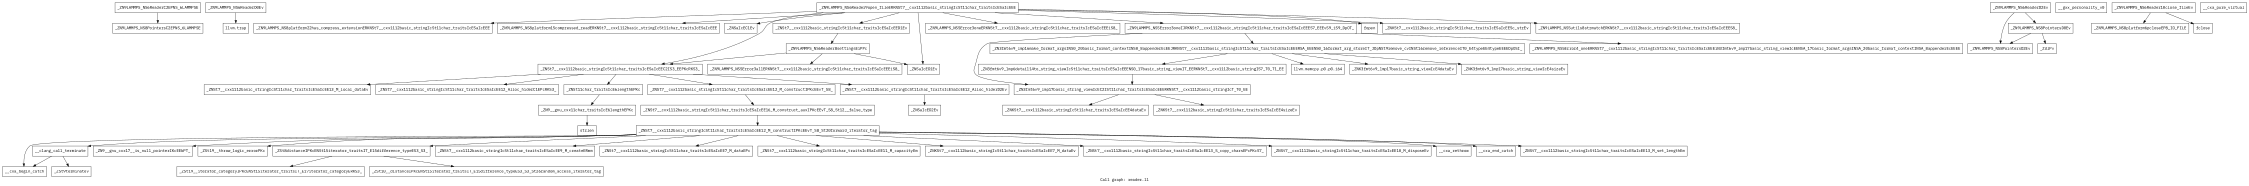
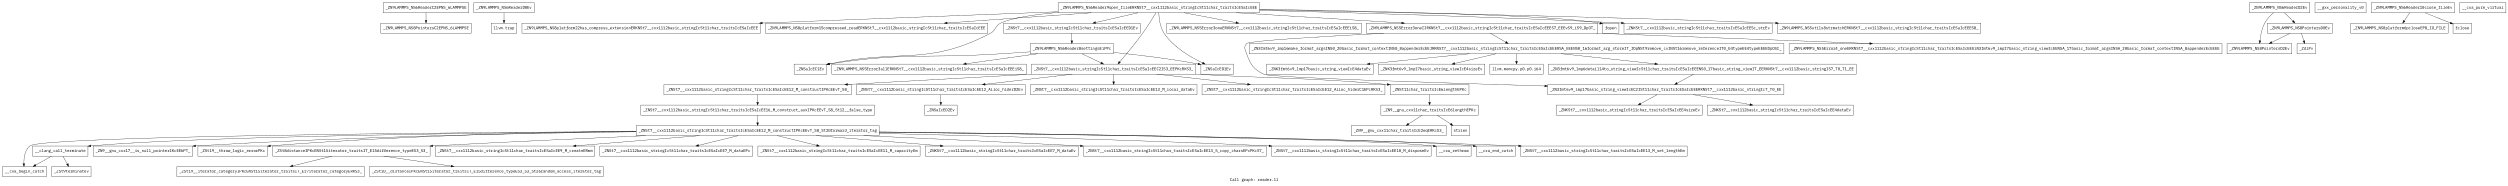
  digraph {
    fontname="IBM Plex Mono"
    label="Call graph: reader.ll"
    node [fontname="IBM Plex Mono" shape=record]
    edge [fontname="IBM Plex Mono"]
    n1 [label="{_ZN9LAMMPS_NS6ReaderC2EPNS_6LAMMPSE}"]
    n2 [label="{_ZN9LAMMPS_NS8PointersC2EPNS_6LAMMPSE}"]
    n3 [label="{llvm.trap}"]
    n4 [label="{_ZN9LAMMPS_NS6Reader9open_fileERKNSt7__cxx1112basic_stringIcSt11char_traitsIcESaIcEEE}"]
    n5 [label="{_ZN9LAMMPS_NS8platform22has_compress_extensionERKNSt7__cxx1112basic_stringIcSt11char_traitsIcESaIcEEE}"]
    n6 [label="{_ZN9LAMMPS_NS8platform15compressed_readERKNSt7__cxx1112basic_stringIcSt11char_traitsIcESaIcEEE}"]
    n7 [label="{_ZNSaIcEC1Ev}"]
    n8 [label="{_ZNSt7__cxx1112basic_stringIcSt11char_traitsIcESaIcEEC2IS3_EEPKcRKS3_}"]
    n9 [label="{_ZNSaIcED1Ev}"]
    n10 [label="{_ZNSt7__cxx1112basic_stringIcSt11char_traitsIcESaIcEED1Ev}"]
    n11 [label="{_ZN9LAMMPS_NS5Error3oneERKNSt7__cxx1112basic_stringIcSt11char_traitsIcESaIcEEEiS8_}"]
    n12 [label="{_ZN9LAMMPS_NS5Error3oneIJRKNSt7__cxx1112basic_stringIcSt11char_traitsIcESaIcEEES7_EEEvS9_iS9_DpOT_}"]
    n13 [label="{fopen}"]
    n14 [label="{_ZNKSt7__cxx1112basic_stringIcSt11char_traitsIcESaIcEE5c_strEv}"]
    n15 [label="{_ZN9LAMMPS_NS5utils8strmatchERKNSt7__cxx1112basic_stringIcSt11char_traitsIcESaIcEEES8_}"]
    n16 [label="{_ZNSt7__cxx1112basic_stringIcSt11char_traitsIcESaIcEE13_M_local_dataEv}"]
    n17 [label="{_ZNSt7__cxx1112basic_stringIcSt11char_traitsIcESaIcEE12_Alloc_hiderC1EPcRKS3_}"]
    n18 [label="{_ZNSt11char_traitsIcE6lengthEPKc}"]
    n19 [label="{_ZNSt7__cxx1112basic_stringIcSt11char_traitsIcESaIcEE12_M_constructIPKcEEvT_S8_}"]
    n20 [label="{_ZNSt7__cxx1112basic_stringIcSt11char_traitsIcESaIcEE12_Alloc_hiderD2Ev}"]
    n21 [label="{_ZN9LAMMPS_NS6Reader8settingsEiPPc}"]
    n22 [label="{_ZN3fmt6v9_lmp17basic_string_viewIcEC2ISt11char_traitsIcESaIcEEERKNSt7__cxx1112basic_stringIcT_T0_EE}"]
    n23 [label="{_ZN3fmt6v9_lmp16make_format_argsINS0_20basic_format_contextINS0_8appenderEcEEJRKNSt7__cxx1112basic_stringIcSt11char_traitsIcESaIcEEERSA_EEENS0_16format_arg_storeIT_JDpNSt9remove_cvINSt16remove_referenceIT0_E4typeEE4typeEEEEDpOSI_}"]
    n24 [label="{_ZN9LAMMPS_NS5Error4_oneERKNSt7__cxx1112basic_stringIcSt11char_traitsIcESaIcEEEiN3fmt6v9_lmp17basic_string_viewIcEENSA_17basic_format_argsINSA_20basic_format_contextINSA_8appenderEcEEEE}"]
    n25 [label="{_ZN9__gnu_cxx11char_traitsIcE6lengthEPKc}"]
    n26 [label="{_ZNSt7__cxx1112basic_stringIcSt11char_traitsIcESaIcEE16_M_construct_auxIPKcEEvT_S8_St12__false_type}"]
    n27 [label="{_ZNSaIcED2Ev}"]
    n28 [label="{_ZNKSt7__cxx1112basic_stringIcSt11char_traitsIcESaIcEE4dataEv}"]
    n29 [label="{_ZNKSt7__cxx1112basic_stringIcSt11char_traitsIcESaIcEE4sizeEv}"]
    n30 [label="{_ZN3fmt6v9_lmp6detail14to_string_viewIcSt11char_traitsIcESaIcEEENS0_17basic_string_viewIT_EERKNSt7__cxx1112basic_stringIS7_T0_T1_EE}"]
    n31 [label="{llvm.memcpy.p0.p0.i64}"]
    n32 [label="{_ZNK3fmt6v9_lmp17basic_string_viewIcE4dataEv}"]
    n33 [label="{_ZNK3fmt6v9_lmp17basic_string_viewIcE4sizeEv}"]
    n34 [label="{_ZN9LAMMPS_NS6ReaderD2Ev}"]
    n35 [label="{_ZN9LAMMPS_NS8PointersD2Ev}"]
    n36 [label="{_ZN9LAMMPS_NS8PointersD0Ev}"]
    n37 [label="{__clang_call_terminate}"]
    n38 [label="{__cxa_begin_catch}"]
    n39 [label="{_ZSt9terminatev}"]
    n40 [label="{__gxx_personality_v0}"]
    n41 [label="{_ZN9LAMMPS_NS6ReaderD0Ev}"]
    n42 [label="{strlen}"]
+   n43 [label="{_ZN9__gnu_cxx11char_traitsIcE2eqERKcS3_}"]
    n44 [label="{_ZNSt7__cxx1112basic_stringIcSt11char_traitsIcESaIcEE12_M_constructIPKcEEvT_S8_St20forward_iterator_tag}"]
    n45 [label="{_ZN9__gnu_cxx17__is_null_pointerIKcEEbPT_}"]
    n46 [label="{_ZSt19__throw_logic_errorPKc}"]
    n47 [label="{_ZSt8distanceIPKcENSt15iterator_traitsIT_E15difference_typeES3_S3_}"]
    n48 [label="{_ZSt19__iterator_categoryIPKcENSt15iterator_traitsIT_E17iterator_categoryERKS3_}"]
    n49 [label="{_ZSt10__distanceIPKcENSt15iterator_traitsIT_E15difference_typeES3_S3_St26random_access_iterator_tag}"]
    n50 [label="{_ZN9LAMMPS_NS6Reader10close_fileEv}"]
    n51 [label="{_ZN9LAMMPS_NS8platform6pcloseEP8_IO_FILE}"]
    n52 [label="{fclose}"]
    n53 [label="{_ZN9LAMMPS_NS5Error3allERKNSt7__cxx1112basic_stringIcSt11char_traitsIcESaIcEEEiS8_}"]
    n54 [label="{__cxa_pure_virtual}"]
    n55 [label="{_ZdlPv}"]
    n56 [label="{_ZNSt7__cxx1112basic_stringIcSt11char_traitsIcESaIcEE9_M_createERmm}"]
    n57 [label="{_ZNSt7__cxx1112basic_stringIcSt11char_traitsIcESaIcEE7_M_dataEPc}"]
    n58 [label="{_ZNSt7__cxx1112basic_stringIcSt11char_traitsIcESaIcEE11_M_capacityEm}"]
    n59 [label="{_ZNKSt7__cxx1112basic_stringIcSt11char_traitsIcESaIcEE7_M_dataEv}"]
    n60 [label="{_ZNSt7__cxx1112basic_stringIcSt11char_traitsIcESaIcEE13_S_copy_charsEPcPKcS7_}"]
    n61 [label="{_ZNSt7__cxx1112basic_stringIcSt11char_traitsIcESaIcEE10_M_disposeEv}"]
    n62 [label="{__cxa_rethrow}"]
    n63 [label="{__cxa_end_catch}"]
    n64 [label="{_ZNSt7__cxx1112basic_stringIcSt11char_traitsIcESaIcEE13_M_set_lengthEm}"]
    n1 -> n2
    n4 -> n5
    n4 -> n6
    n4 -> n7
    n4 -> n8
    n4 -> n9
    n4 -> n10
    n4 -> n11
    n4 -> n12
    n4 -> n13
    n4 -> n14
    n4 -> n15
    n8 -> n16
    n8 -> n17
    n8 -> n18
    n8 -> n19
    n8 -> n20
    n10 -> n21
    n12 -> n22
    n12 -> n23
    n12 -> n24
    n18 -> n25
    n19 -> n26
    n20 -> n27
+   n21 -> n7
    n21 -> n8
    n21 -> n9
    n21 -> n53
    n22 -> n28
    n22 -> n29
    n23 -> n30
    n23 -> n31
    n23 -> n32
    n23 -> n33
    n25 -> n42
+   n25 -> n43
    n26 -> n44
    n30 -> n22
    n34 -> n35
    n34 -> n36
    n36 -> n35
    n36 -> n55
    n37 -> n38
    n37 -> n39
    n41 -> n3
    n44 -> n37
    n44 -> n38
    n44 -> n45
    n44 -> n46
    n44 -> n47
    n44 -> n56
    n44 -> n57
    n44 -> n58
    n44 -> n59
    n44 -> n60
    n44 -> n61
    n44 -> n62
    n44 -> n63
    n44 -> n64
    n47 -> n48
    n47 -> n49
    n50 -> n51
    n50 -> n52
  }
